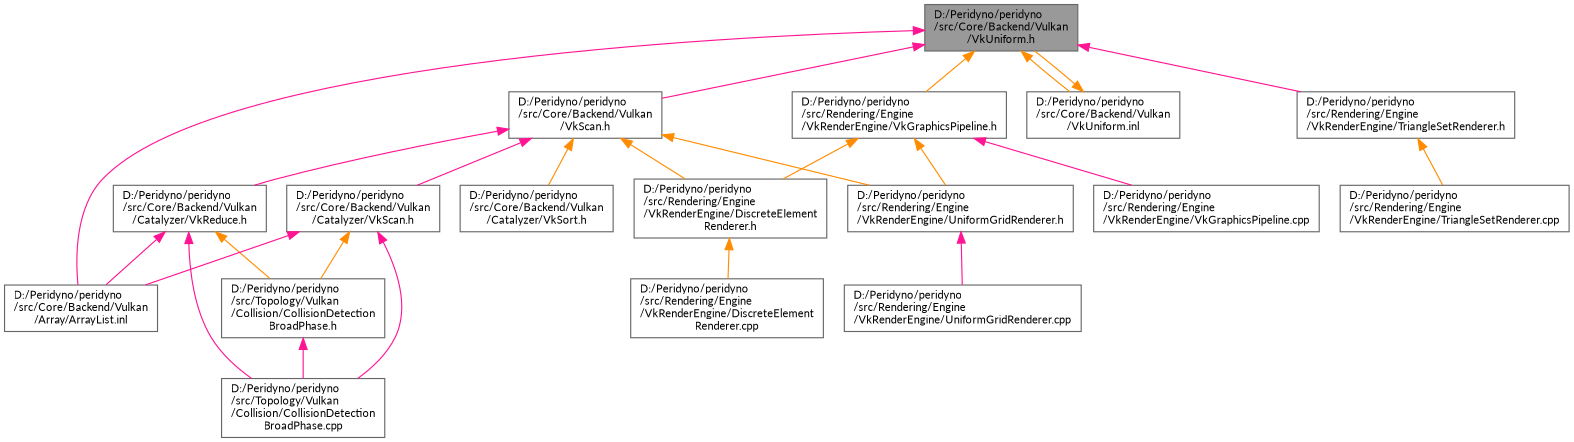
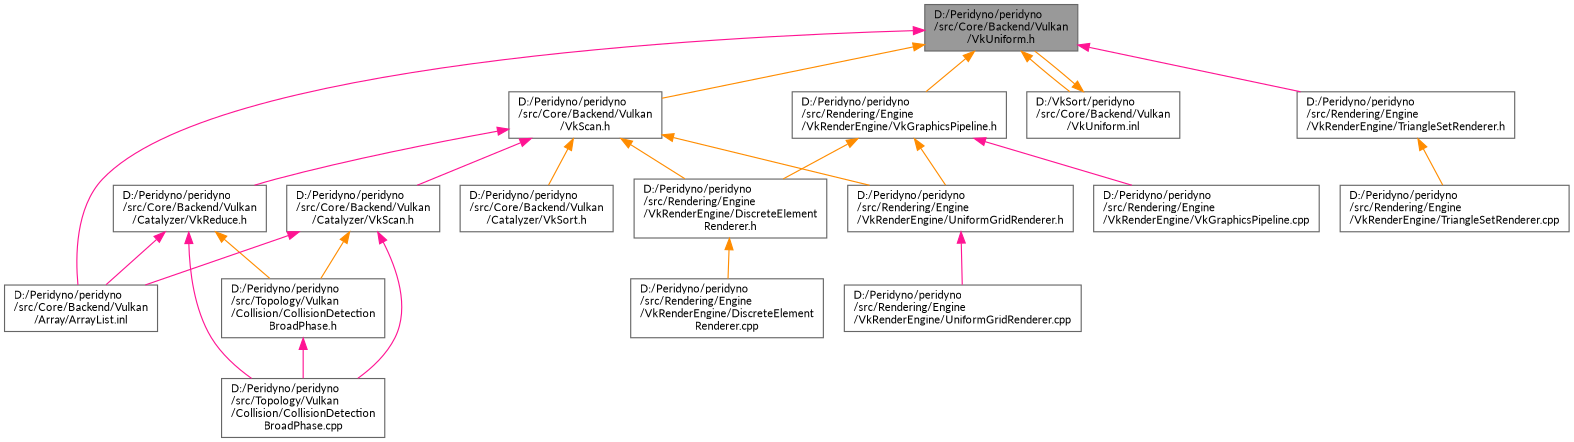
  digraph {
    fontname=Lato
    node [color=grey40 fillcolor=white fontname=Lato fontsize=10 shape=box style=filled]
    edge [color=deeppink dir=back fontname=Lato fontsize=10 labelfontname=Helvetica labelfontsize=10 style=solid]
    n1 [color=gray40 fillcolor=grey60 fontcolor=black height=0.2 label="D:/Peridyno/peridyno\l/src/Core/Backend/Vulkan\l/VkUniform.h" width=0.4]
    n2 [height=0.2 label="D:/Peridyno/peridyno\l/src/Core/Backend/Vulkan\l/Array/ArrayList.inl" width=0.4]
    n3 [height=0.2 label="D:/Peridyno/peridyno\l/src/Core/Backend/Vulkan\l/VkScan.h" width=0.4]
-   n4 [height=0.2 label="D:/Peridyno/peridyno\l/src/Core/Backend/Vulkan\l/VkUniform.inl" width=0.4]
+   n4 [height=0.2 label="D:/VkSort/peridyno\l/src/Core/Backend/Vulkan\l/VkUniform.inl" width=0.4]
    n5 [height=0.2 label="D:/Peridyno/peridyno\l/src/Rendering/Engine\l/VkRenderEngine/TriangleSetRenderer.h" width=0.4]
    n6 [height=0.2 label="D:/Peridyno/peridyno\l/src/Rendering/Engine\l/VkRenderEngine/VkGraphicsPipeline.h" width=0.4]
    n7 [height=0.2 label="D:/Peridyno/peridyno\l/src/Core/Backend/Vulkan\l/Catalyzer/VkReduce.h" width=0.4]
    n8 [height=0.2 label="D:/Peridyno/peridyno\l/src/Core/Backend/Vulkan\l/Catalyzer/VkScan.h" width=0.4]
    n9 [height=0.2 label="D:/Peridyno/peridyno\l/src/Core/Backend/Vulkan\l/Catalyzer/VkSort.h" width=0.4]
    n10 [height=0.2 label="D:/Peridyno/peridyno\l/src/Rendering/Engine\l/VkRenderEngine/DiscreteElement\lRenderer.h" width=0.4]
    n11 [height=0.2 label="D:/Peridyno/peridyno\l/src/Rendering/Engine\l/VkRenderEngine/UniformGridRenderer.h" width=0.4]
    n12 [height=0.2 label="D:/Peridyno/peridyno\l/src/Rendering/Engine\l/VkRenderEngine/TriangleSetRenderer.cpp" width=0.4]
    n13 [height=0.2 label="D:/Peridyno/peridyno\l/src/Rendering/Engine\l/VkRenderEngine/VkGraphicsPipeline.cpp" width=0.4]
    n14 [height=0.2 label="D:/Peridyno/peridyno\l/src/Topology/Vulkan\l/Collision/CollisionDetection\lBroadPhase.cpp" width=0.4]
    n15 [height=0.2 label="D:/Peridyno/peridyno\l/src/Topology/Vulkan\l/Collision/CollisionDetection\lBroadPhase.h" width=0.4]
    n16 [height=0.2 label="D:/Peridyno/peridyno\l/src/Rendering/Engine\l/VkRenderEngine/DiscreteElement\lRenderer.cpp" width=0.4]
    n17 [height=0.2 label="D:/Peridyno/peridyno\l/src/Rendering/Engine\l/VkRenderEngine/UniformGridRenderer.cpp" width=0.4]
    n1 -> n2
-   n1 -> n3
+   n1 -> n3 [color=darkorange]
    n1 -> n4 [color=darkorange]
    n1 -> n5
    n1 -> n6 [color=darkorange]
    n3 -> n7
    n3 -> n8
    n3 -> n9 [color=darkorange]
    n3 -> n10 [color=darkorange]
    n3 -> n11 [color=darkorange]
    n4 -> n1 [color=darkorange]
    n5 -> n12 [color=darkorange]
    n6 -> n10 [color=darkorange]
    n6 -> n11 [color=darkorange]
    n6 -> n13
    n7 -> n2
    n7 -> n14
    n7 -> n15 [color=darkorange]
    n8 -> n2
    n8 -> n14
    n8 -> n15 [color=darkorange]
    n10 -> n16 [color=darkorange]
    n11 -> n17
    n15 -> n14
  }
